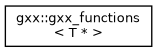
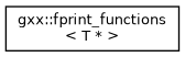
  digraph {
    rankdir=LR
-   n1 [color=black fillcolor=white fontname=Helvetica fontsize=10 height=0.2 label="gxx::gxx_functions\l\< T * \>" shape=record style=filled width=0.4]
+   n1 [color=black fillcolor=white fontname=Helvetica fontsize=10 height=0.2 label="gxx::fprint_functions\l\< T * \>" shape=record style=filled width=0.4]
  }
